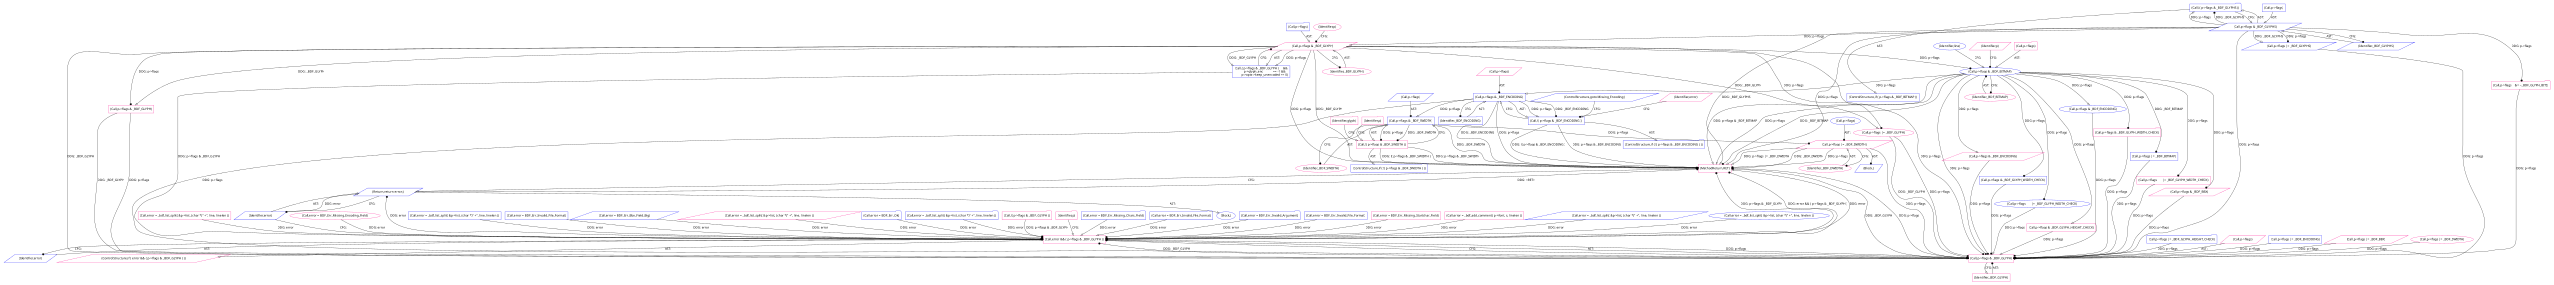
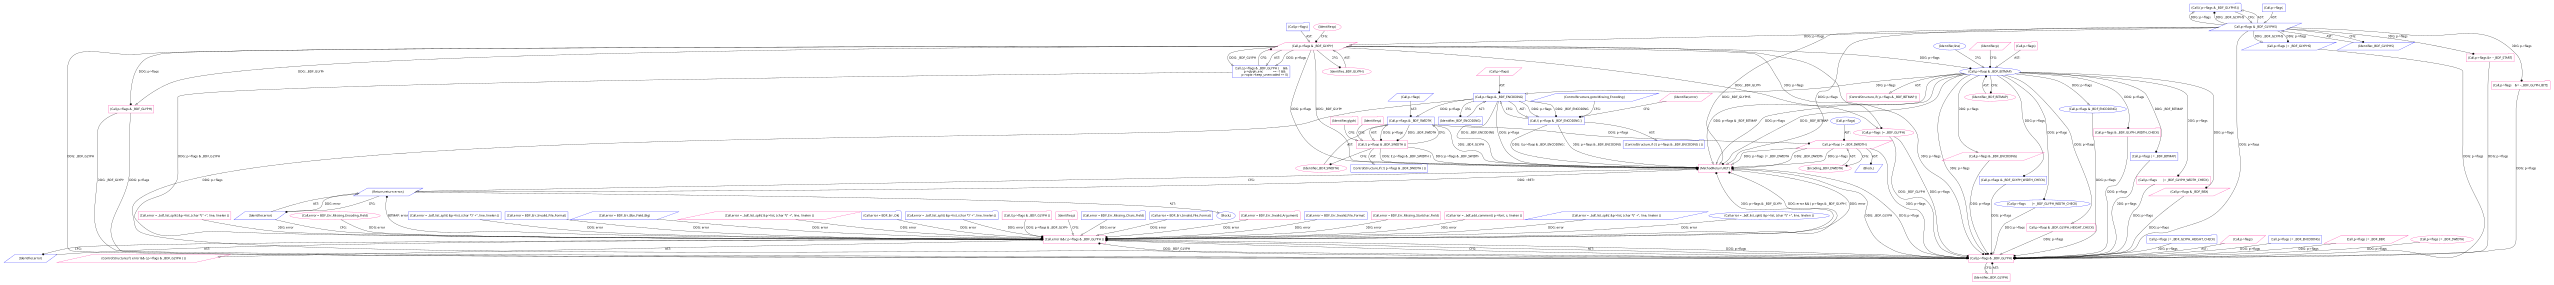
  digraph {
    fontname="Noto Sans"
    node [color=blue fontname="Noto Sans" shape=box]
    edge [arrowhead=dot fontname="Noto Sans"]
    n1 [label="(Call,p->flags & _BDF_ENCODING)"]
    n2 [label="(Call,!( p->flags & _BDF_ENCODING ))"]
    n3 [label="(Call,p->flags & _BDF_SWIDTH)"]
    n4 [color=deeppink label="(Call,p->flags & _BDF_GLYPH)"]
    n5 [label="(Identifier,_BDF_ENCODING)" shape=folder]
    n6 [color=deeppink label="(MethodReturn,RET)"]
    n7 [label="(ControlStructure,if ( !( p->flags & _BDF_ENCODING ) ))" shape=folder]
    n8 [color=deeppink label="(Call,!( p->flags & _BDF_SWIDTH ))"]
    n9 [color=deeppink label="(Call,p->flags |= _BDF_DWIDTH)" shape=parallelogram]
    n10 [color=deeppink label="(Identifier,_BDF_SWIDTH)" shape=ellipse]
    n11 [color=deeppink label="(Call,error && ( p->flags & _BDF_GLYPH ))"]
    n12 [color=deeppink label="(Identifier,_BDF_GLYPH)"]
    n13 [label="(Return,return error;)" shape=parallelogram]
    n14 [label="(Call,p->flags & _BDF_BITMAP)" shape=ellipse]
-   n15 [label="(ControlStructure,if ( p->flags & _BDF_BITMAP ))"]
+   n15 [color=deeppink label="(ControlStructure,if ( p->flags & _BDF_BITMAP ))"]
    n16 [color=deeppink label="(Call,p->flags & _BDF_ENCODING)" shape=parallelogram]
    n17 [label="(Call,p->flags & _BDF_GLYPH_WIDTH_CHECK)"]
    n18 [label="(Call,p->flags       |= _BDF_GLYPH_WIDTH_CHECK)" shape=ellipse]
    n19 [color=deeppink label="(Call,p->flags & _BDF_GLYPH_HEIGHT_CHECK)"]
    n20 [label="(Call,p->flags & _BDF_ENCODING)" shape=ellipse]
    n21 [color=deeppink label="(Call,p->flags & _BDF_GLYPH_WIDTH_CHECK)" shape=folder]
    n22 [label="(Call,p->flags |= _BDF_BITMAP)"]
    n23 [color=deeppink label="(Call,p->flags       |= _BDF_GLYPH_WIDTH_CHECK)"]
    n24 [color=deeppink label="(Identifier,_BDF_BITMAP)" shape=ellipse]
    n25 [color=deeppink label="(Call,p->flags & _BDF_BBX)" shape=parallelogram]
    n26 [color=deeppink label="(Call,p->flags & _BDF_GLYPH)" shape=parallelogram]
    n27 [label="(Call,( p->flags & _BDF_GLYPH )     &&\n         p->glyph_enc            == -1 &&\n         p->opts->keep_unencoded == 0)"]
    n28 [color=deeppink label="(Identifier,_BDF_GLYPH)" shape=ellipse]
    n29 [color=deeppink label="(Call,p->flags & _BDF_GLYPH)"]
    n30 [color=deeppink label="(Call,p->flags |= _BDF_GLYPH)" shape=ellipse]
    n31 [label="(Call,p->flags & _BDF_GLYPHS)" shape=parallelogram]
    n32 [label="(Call,!( p->flags & _BDF_GLYPHS ))" shape=folder]
    n33 [label="(Call,p->flags |= _BDF_GLYPHS)" shape=parallelogram]
+   n34 [color=deeppink label="(Call,p->flags &= ~_BDF_START)" shape=folder]
    n35 [label="(Identifier,_BDF_GLYPHS)" shape=parallelogram]
    n36 [color=deeppink label="(Call,p->flags    &= ~_BDF_GLYPH_BITS)" shape=folder]
    n37 [label="(ControlStructure,if ( !( p->flags & _BDF_SWIDTH ) ))" shape=folder]
    n38 [label="(Block,)" shape=parallelogram]
-   n39 [color=deeppink label="(Identifier,_BDF_DWIDTH)" shape=ellipse]
+   n39 [color=deeppink label="(Encoding,_BDF_DWIDTH)" shape=ellipse]
    n40 [label="(Identifier,error)" shape=parallelogram]
    n41 [color=deeppink label="(ControlStructure,if ( error && ( p->flags & _BDF_GLYPH ) ))" shape=parallelogram]
    n42 [label="(Identifier,error)" shape=parallelogram]
    n43 [label="(Block,)" shape=ellipse]
    n44 [color=deeppink label="(Call,error = BDF_Err_Missing_Encoding_Field)" shape=ellipse]
    n45 [color=deeppink label="(Identifier,error)" shape=parallelogram]
    n46 [label="(Call,p->flags |= _BDF_GLYPH_HEIGHT_CHECK)" shape=folder]
    n47 [label="(Call,error = _bdf_list_split( &p->list, (char *)\" +\", line, linelen ))"]
    n48 [label="(Call,p->flags)" shape=parallelogram]
    n49 [label="(Call,p->flags)"]
    n50 [label="(Call,error = BDF_Err_Invalid_File_Format)"]
    n51 [label="(Call,error = BDF_Err_Bbx_Field_Big)" shape=parallelogram]
    n52 [color=deeppink label="(Call,error = _bdf_list_split( &p->list, (char *)\" +\", line, linelen ))" shape=parallelogram]
    n53 [label="(Call,p->flags)" shape=ellipse]
    n54 [label="(Call,error = BDF_Err_Ok)" shape=folder]
    n55 [label="(Call,error = _bdf_list_split( &p->list, (char *)\" +\", line, linelen ))" shape=folder]
    n56 [color=deeppink label="(Call,!( p->flags & _BDF_GLYPH ))" shape=folder]
    n57 [color=deeppink label="(Call,p->flags)" shape=parallelogram]
    n58 [color=deeppink label="(Identifier,p)" shape=folder]
    n59 [label="(Call,p->flags |= _BDF_ENCODING)"]
    n60 [label="(Call,error = BDF_Err_Missing_Chars_Field)" shape=folder]
    n61 [label="(Call,error = BDF_Err_Invalid_File_Format)" shape=folder]
    n62 [color=deeppink label="(Identifier,p)" shape=ellipse]
    n63 [color=deeppink label="(Identifier,glyph)" shape=folder]
-   n64 [label="(Call,error = BDF_Err_Invalid_Argument)" shape=folder]
+   n64 [color=deeppink label="(Call,error = BDF_Err_Invalid_Argument)" shape=folder]
    n65 [color=deeppink label="(Call,p->flags)" shape=folder]
    n66 [color=deeppink label="(Call,p->flags)" shape=parallelogram]
    n67 [label="(Call,p->flags)" shape=folder]
    n68 [label="(Call,error = BDF_Err_Invalid_File_Format)"]
    n69 [color=deeppink label="(Call,error = BDF_Err_Missing_Startchar_Field)"]
    n70 [label="(Identifier,line)" shape=ellipse]
    n71 [color=deeppink label="(Call,p->flags |= _BDF_BBX)" shape=parallelogram]
    n72 [color=deeppink label="(Call,error = _bdf_add_comment( p->font, s, linelen ))"]
    n73 [label="(ControlStructure,goto Missing_Encoding;)" shape=parallelogram]
    n74 [color=deeppink label="(Identifier,p)" shape=folder]
    n75 [label="(Call,error = _bdf_list_split( &p->list, (char *)\" +\", line, linelen ))" shape=parallelogram]
    n76 [label="(Call,error = _bdf_list_split( &p->list, (char *)\" +\", line, linelen ))" shape=ellipse]
    n77 [color=deeppink label="(Call,p->flags |= _BDF_SWIDTH)" shape=ellipse]
    n78 [color=deeppink label="(Call,error = _bdf_list_split( &p->list, (char *)\" +\", line, linelen ))"]
    n79 [color=deeppink label="(Identifier,p)" shape=parallelogram]
    n1 -> n2 [arrowhead=onormal label="AST: "]
    n1 -> n2 [arrowhead=onormal label="DDG: p->flags"]
    n1 -> n2 [label="DDG: _BDF_ENCODING"]
    n1 -> n3 [arrowhead=onormal label="DDG: p->flags"]
    n1 -> n4 [arrowhead=onormal label="DDG: p->flags"]
    n1 -> n5 [label="CFG: "]
    n1 -> n6 [label="DDG: _BDF_ENCODING"]
    n1 -> n6 [arrowhead=onormal label="DDG: p->flags"]
    n2 -> n1 [arrowhead=onormal label="CFG: "]
    n2 -> n6 [label="DDG: !( p->flags & _BDF_ENCODING )"]
    n2 -> n6 [arrowhead=onormal label="DDG: p->flags & _BDF_ENCODING"]
    n2 -> n7 [arrowhead=onormal label="AST: "]
-   n3 -> n6 [arrowhead=onormal label="DDG: _BDF_SWIDTH"]
+   n3 -> n6 [arrowhead=onormal label="DDG: _BDF_GLYPH"]
    n3 -> n8 [arrowhead=onormal label="AST: "]
    n3 -> n8 [label="DDG: p->flags"]
    n3 -> n8 [label="DDG: _BDF_SWIDTH"]
    n3 -> n9 [label="DDG: p->flags"]
-   n3 -> n10 [label="CFG: "]
+   n8 -> n10 [label="CFG: "]
    n4 -> n6 [arrowhead=onormal label="DDG: _BDF_GLYPH"]
    n4 -> n6 [label="DDG: p->flags"]
    n4 -> n11 [label="AST: "]
    n4 -> n11 [label="DDG: p->flags"]
    n4 -> n11 [label="DDG: _BDF_GLYPH"]
    n4 -> n12 [arrowhead=onormal label="CFG: "]
    n5 -> n1 [arrowhead=onormal label="AST: "]
    n6 -> n13 [arrowhead=onormal label="CFG: "]
    n8 -> n3 [arrowhead=onormal label="CFG: "]
    n8 -> n6 [label="DDG: !( p->flags & _BDF_SWIDTH )"]
    n8 -> n6 [label="DDG: p->flags & _BDF_SWIDTH"]
    n8 -> n37 [arrowhead=onormal label="AST: "]
    n9 -> n4 [arrowhead=onormal label="DDG: p->flags"]
    n9 -> n6 [arrowhead=onormal label="DDG: p->flags |= _BDF_DWIDTH"]
    n9 -> n6 [label="DDG: _BDF_DWIDTH"]
    n9 -> n6 [label="DDG: p->flags"]
    n9 -> n38 [label="AST: "]
    n9 -> n39 [label="CFG: "]
    n10 -> n3 [arrowhead=onormal label="AST: "]
    n11 -> n4 [label="CFG: "]
    n11 -> n6 [label="DDG: p->flags & _BDF_GLYPH"]
    n11 -> n6 [label="DDG: error && ( p->flags & _BDF_GLYPH )"]
    n11 -> n6 [arrowhead=onormal label="DDG: error"]
-   n11 -> n13 [label="DDG: error"]
+   n11 -> n13 [label="BITMAP: error"]
    n11 -> n40 [label="CFG: "]
    n11 -> n41 [arrowhead=onormal label="AST: "]
    n12 -> n4 [label="AST: "]
    n13 -> n6 [label="DDG: <RET>"]
    n13 -> n42 [label="CFG: "]
    n13 -> n43 [arrowhead=onormal label="AST: "]
    n14 -> n1 [arrowhead=onormal label="DDG: p->flags"]
    n14 -> n4 [label="DDG: p->flags"]
    n14 -> n6 [arrowhead=onormal label="DDG: p->flags & _BDF_BITMAP"]
    n14 -> n6 [arrowhead=onormal label="DDG: p->flags"]
    n14 -> n6 [label="DDG: _BDF_BITMAP"]
-   n32 -> n15 [arrowhead=onormal label="AST: "]
+   n14 -> n15 [arrowhead=onormal label="AST: "]
    n14 -> n16 [arrowhead=onormal label="DDG: p->flags"]
    n14 -> n17 [label="DDG: p->flags"]
    n14 -> n18 [label="DDG: p->flags"]
    n14 -> n19 [arrowhead=onormal label="DDG: p->flags"]
    n14 -> n20 [arrowhead=onormal label="DDG: p->flags"]
    n14 -> n21 [label="DDG: p->flags"]
    n14 -> n22 [label="DDG: _BDF_BITMAP"]
    n14 -> n23 [label="DDG: p->flags"]
    n14 -> n24 [label="CFG: "]
    n14 -> n25 [label="DDG: p->flags"]
    n16 -> n4 [label="DDG: p->flags"]
    n17 -> n4 [label="DDG: p->flags"]
    n18 -> n4 [arrowhead=onormal label="DDG: p->flags"]
    n19 -> n4 [arrowhead=onormal label="DDG: p->flags"]
    n20 -> n4 [label="DDG: p->flags"]
    n21 -> n4 [label="DDG: p->flags"]
    n22 -> n4 [arrowhead=onormal label="DDG: p->flags"]
    n23 -> n4 [label="DDG: p->flags"]
    n24 -> n14 [label="AST: "]
    n25 -> n4 [label="DDG: p->flags"]
    n26 -> n4 [label="DDG: p->flags"]
    n26 -> n4 [arrowhead=onormal label="DDG: _BDF_GLYPH"]
    n26 -> n6 [arrowhead=onormal label="DDG: p->flags"]
    n26 -> n6 [label="DDG: _BDF_GLYPH"]
    n26 -> n14 [label="DDG: p->flags"]
    n26 -> n27 [arrowhead=onormal label="AST: "]
    n26 -> n27 [arrowhead=onormal label="DDG: p->flags"]
    n26 -> n27 [arrowhead=onormal label="DDG: _BDF_GLYPH"]
    n26 -> n28 [label="CFG: "]
    n26 -> n29 [label="DDG: p->flags"]
    n26 -> n29 [arrowhead=onormal label="DDG: _BDF_GLYPH"]
    n26 -> n30 [label="DDG: p->flags"]
    n26 -> n30 [arrowhead=onormal label="DDG: _BDF_GLYPH"]
    n27 -> n11 [label="DDG: p->flags & _BDF_GLYPH"]
    n27 -> n26 [label="CFG: "]
    n28 -> n26 [arrowhead=onormal label="AST: "]
    n29 -> n4 [arrowhead=onormal label="DDG: p->flags"]
    n29 -> n4 [label="DDG: _BDF_GLYPH"]
    n30 -> n4 [label="DDG: p->flags"]
    n30 -> n4 [arrowhead=onormal label="DDG: _BDF_GLYPH"]
    n31 -> n4 [arrowhead=onormal label="DDG: p->flags"]
    n31 -> n6 [arrowhead=onormal label="DDG: _BDF_GLYPHS"]
    n31 -> n6 [arrowhead=onormal label="DDG: p->flags"]
    n31 -> n26 [arrowhead=onormal label="DDG: p->flags"]
    n31 -> n32 [arrowhead=onormal label="AST: "]
    n31 -> n32 [arrowhead=onormal label="DDG: p->flags"]
    n31 -> n32 [label="DDG: _BDF_GLYPHS"]
    n31 -> n33 [label="DDG: p->flags"]
    n31 -> n33 [arrowhead=onormal label="DDG: _BDF_GLYPHS"]
+   n31 -> n34 [label="DDG: p->flags"]
    n31 -> n35 [label="CFG: "]
    n31 -> n36 [label="DDG: p->flags"]
    n32 -> n31 [arrowhead=onormal label="CFG: "]
    n33 -> n4 [label="DDG: p->flags"]
+   n34 -> n4 [label="DDG: p->flags"]
    n35 -> n31 [arrowhead=onormal label="AST: "]
    n36 -> n4 [arrowhead=onormal label="DDG: p->flags"]
    n39 -> n9 [arrowhead=onormal label="AST: "]
    n40 -> n11 [arrowhead=onormal label="AST: "]
    n42 -> n11 [label="CFG: "]
    n42 -> n13 [arrowhead=onormal label="AST: "]
    n42 -> n13 [arrowhead=onormal label="DDG: error"]
    n44 -> n11 [arrowhead=onormal label="DDG: error"]
    n45 -> n2 [label="CFG: "]
    n46 -> n4 [label="DDG: p->flags"]
    n47 -> n11 [arrowhead=onormal label="DDG: error"]
    n48 -> n3 [label="AST: "]
    n49 -> n31 [arrowhead=onormal label="AST: "]
    n50 -> n11 [label="DDG: error"]
    n51 -> n11 [arrowhead=onormal label="DDG: error"]
    n52 -> n11 [label="DDG: error"]
    n53 -> n9 [label="AST: "]
    n54 -> n11 [label="DDG: error"]
    n55 -> n11 [label="DDG: error"]
    n56 -> n11 [label="DDG: p->flags & _BDF_GLYPH"]
    n57 -> n4 [label="AST: "]
    n58 -> n11 [arrowhead=onormal label="CFG: "]
    n59 -> n4 [arrowhead=onormal label="DDG: p->flags"]
    n60 -> n11 [arrowhead=onormal label="DDG: error"]
    n61 -> n11 [arrowhead=onormal label="DDG: error"]
    n62 -> n26 [label="CFG: "]
    n63 -> n8 [arrowhead=onormal label="CFG: "]
    n64 -> n11 [label="DDG: error"]
    n65 -> n14 [arrowhead=onormal label="AST: "]
    n66 -> n1 [label="AST: "]
    n67 -> n26 [arrowhead=onormal label="AST: "]
    n68 -> n11 [arrowhead=onormal label="DDG: error"]
    n69 -> n11 [label="DDG: error"]
    n70 -> n14 [arrowhead=onormal label="CFG: "]
    n71 -> n4 [label="DDG: p->flags"]
    n72 -> n11 [arrowhead=onormal label="DDG: error"]
    n73 -> n2 [arrowhead=onormal label="CFG: "]
    n74 -> n8 [arrowhead=onormal label="CFG: "]
    n75 -> n11 [arrowhead=onormal label="DDG: error"]
    n76 -> n11 [arrowhead=onormal label="DDG: error"]
    n77 -> n4 [label="DDG: p->flags"]
    n78 -> n11 [label="DDG: error"]
    n79 -> n14 [label="CFG: "]
  }
